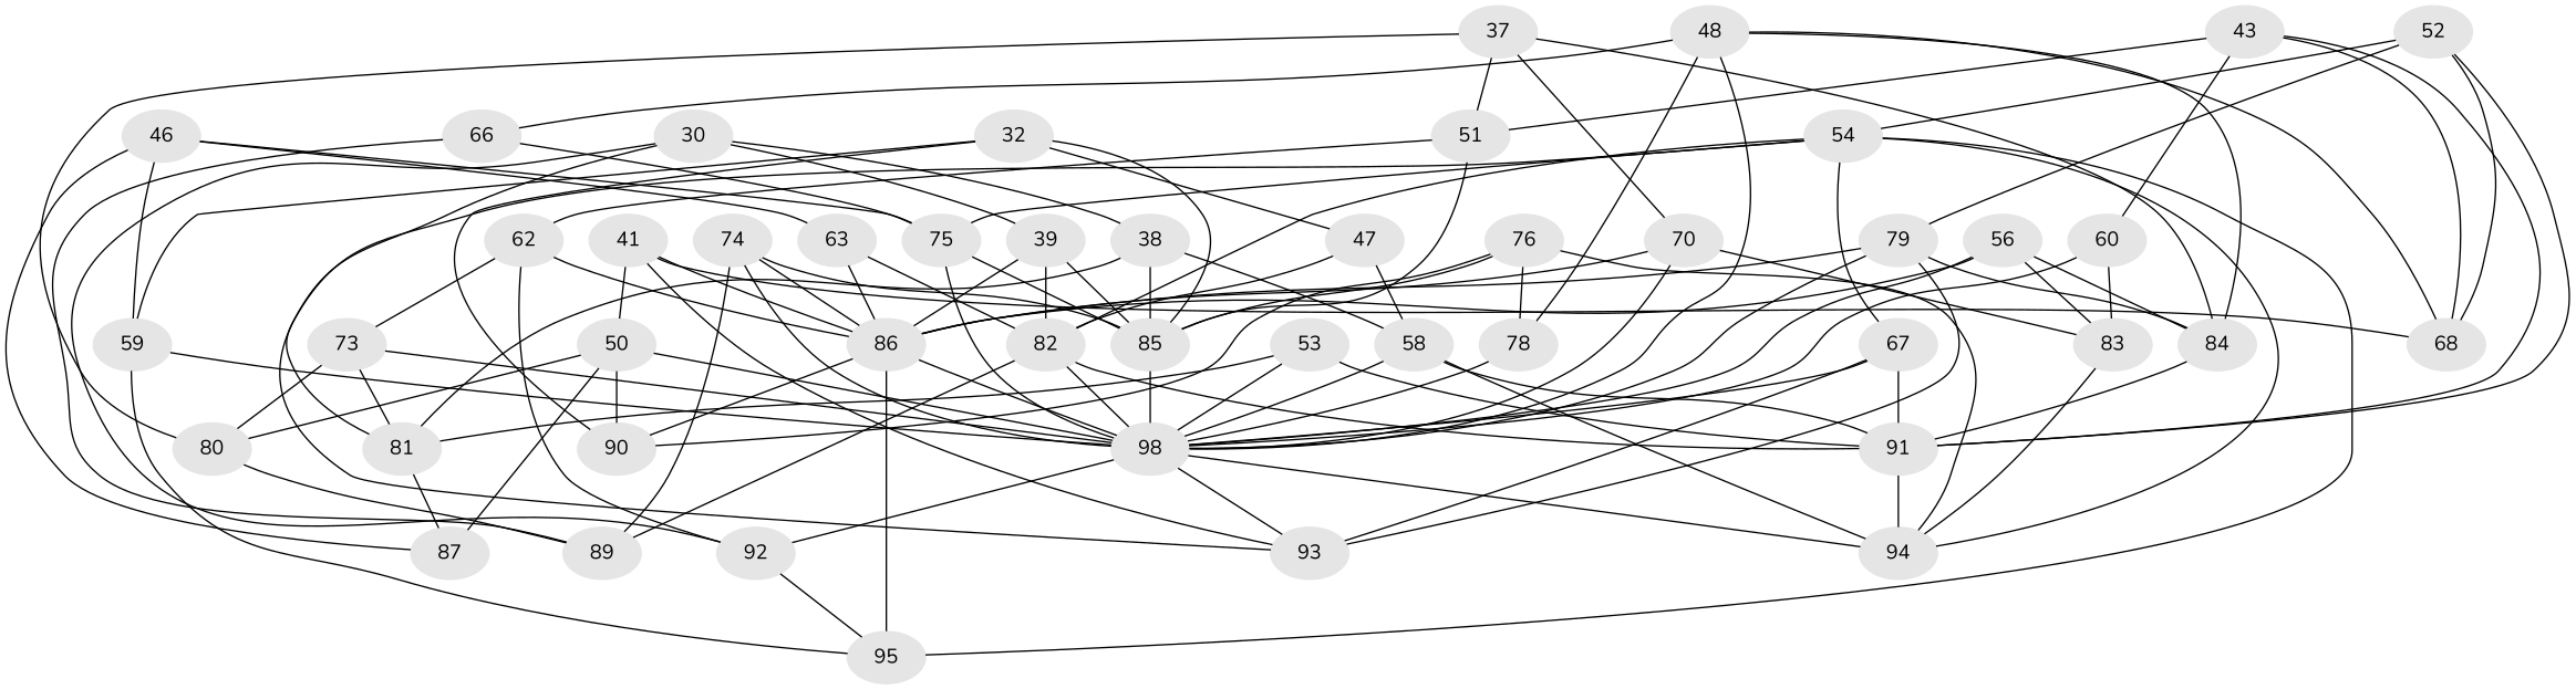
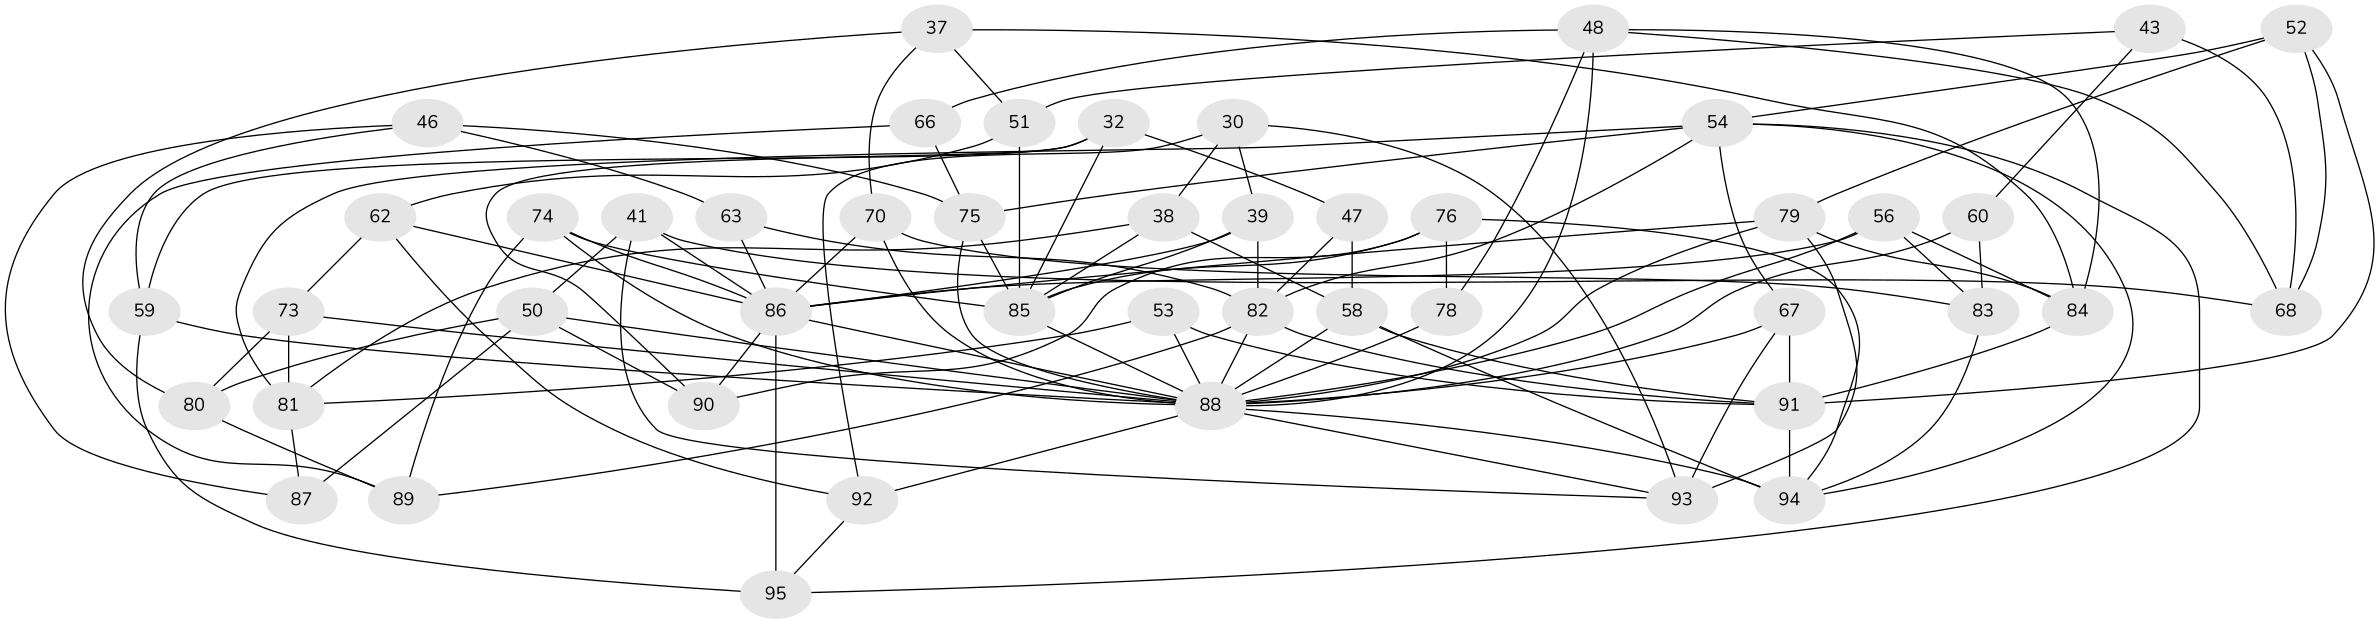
  graph {
    fontname=Nunito
    node [color=gray90 fontname=Nunito style=filled]
    edge [fontname=Nunito]
    30
    38
    39
    92
    93 [super="+65"]
    85 [super="+57"]
    58 [super="+22"]
    81 [super="+16"]
    82 [super="+42+26+72"]
    86 [super="+24+29+69"]
    95 [super="+61"]
    n12 [label=37]
    51
    70
    80
    84 [super="+40"]
    62
-   88 [super="+15+17+36+44+34+33" label=98]
+   88 [super="+15+17+36+44+34+33"]
    83
    89 [super="+27"]
    91 [super="+55"]
    32
    47
    59
    90
    94 [super="+6+35+77"]
    87
    50 [super="+12"]
    41
    68
    43
    60
    46
    63
    75 [super="+45+71"]
    48 [super="+11"]
    66
    78
    73
    54 [super="+7+49"]
    67 [super="+23"]
    52
    79 [super="+64"]
    53
    56
    74 [super="+9"]
    76
    30 -- 38
    30 -- 39
    30 -- 92
    30 -- 93
    38 -- 85
    38 -- 58
    38 -- 81
    39 -- 85
    39 -- 82
    39 -- 86
    92 -- 95
    85 -- 88 [weight=2]
    58 -- 88
    58 -- 91
    58 -- 94
    81 -- 87
    82 -- 88 [weight=3]
    82 -- 89
    82 -- 91
    86 -- 95 [weight=3]
    86 -- 88
    86 -- 90
    n12 -- 51
    n12 -- 70
    n12 -- 80
    n12 -- 84
    51 -- 85
    51 -- 62
    70 -- 86
    70 -- 88
    70 -- 83
    80 -- 89
    84 -- 91
    62 -- 92
    62 -- 86
    62 -- 73
    88 -- 92
    88 -- 93
    88 -- 94 [weight=2]
    83 -- 94
    91 -- 94
    32 -- 85
    32 -- 47
    32 -- 59
    32 -- 90
    47 -- 58 [weight=2]
    47 -- 82
    59 -- 95
    59 -- 88
    50 -- 80
    50 -- 88
    50 -- 90
    50 -- 87 [weight=2]
    41 -- 93
    41 -- 86
    41 -- 50
    41 -- 68
    43 -- 51
-   43 -- 91
    43 -- 68
    43 -- 60
    60 -- 88 [weight=2]
    60 -- 83
    46 -- 59
    46 -- 87
    46 -- 63
    46 -- 75
    63 -- 82 [weight=2]
    63 -- 86
    75 -- 85
    75 -- 88 [weight=4]
    48 -- 84
    48 -- 88
    48 -- 68
    48 -- 66
    48 -- 78 [weight=2]
    66 -- 89 [weight=2]
    66 -- 75
    78 -- 88
    73 -- 81
    73 -- 80
    73 -- 88
    54 -- 81
    54 -- 82
    54 -- 95
    54 -- 94
    54 -- 75
    54 -- 67 [weight=2]
    67 -- 93 [weight=2]
    67 -- 88
    67 -- 91
    52 -- 91
    52 -- 68
    52 -- 54
    52 -- 79
    79 -- 93
    79 -- 86 [weight=2]
    79 -- 84 [weight=2]
    79 -- 88
    53 -- 81 [weight=2]
    53 -- 88
    53 -- 91
    56 -- 86
    56 -- 84
    56 -- 88
    56 -- 83
    74 -- 85
    74 -- 86 [weight=4]
    74 -- 88
    74 -- 89 [weight=2]
    76 -- 85
    76 -- 90
    76 -- 94
    76 -- 78
  }
